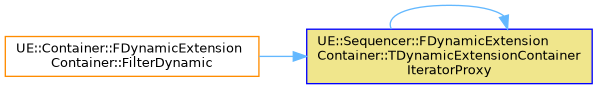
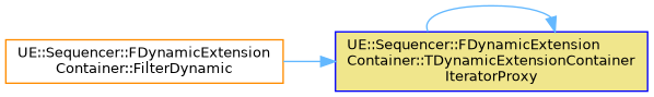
  digraph {
    rankdir=LR
    node [fontname=Helvetica fontsize=10 shape=box style=filled]
    edge [color=steelblue1 fontname=Helvetica fontsize=10 labelfontname=Helvetica labelfontsize=10 style=solid]
-   n1 [color=darkorange fillcolor=white fontcolor=black height=0.2 label="UE::Container::FDynamicExtension\lContainer::FilterDynamic" width=0.4]
+   n1 [color=darkorange fillcolor=white fontcolor=black height=0.2 label="UE::Sequencer::FDynamicExtension\lContainer::FilterDynamic" width=0.4]
    n2 [color=blue fillcolor=khaki height=0.2 label="UE::Sequencer::FDynamicExtension\lContainer::TDynamicExtensionContainer\lIteratorProxy" width=0.4]
    n1 -> n2
    n2 -> n2
  }
